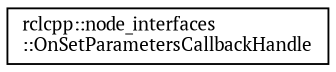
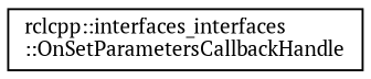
  digraph {
    rankdir=LR
    fontname="PT Serif"
-   n1 [color=black fillcolor=white fontname="PT Serif" fontsize=10 height=0.2 label="rclcpp::node_interfaces\l::OnSetParametersCallbackHandle" shape=record style=filled width=0.4]
+   n1 [color=black fillcolor=white fontname="PT Serif" fontsize=10 height=0.2 label="rclcpp::interfaces_interfaces\l::OnSetParametersCallbackHandle" shape=record style=filled width=0.4]
  }
